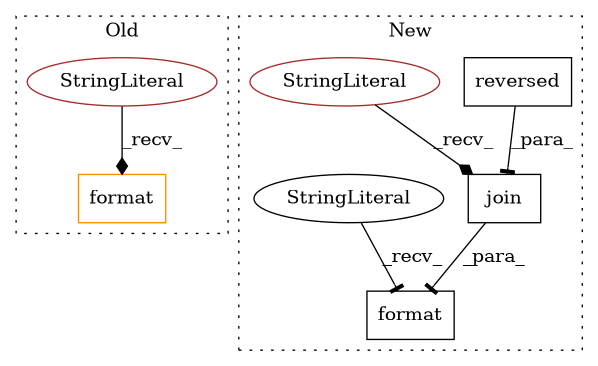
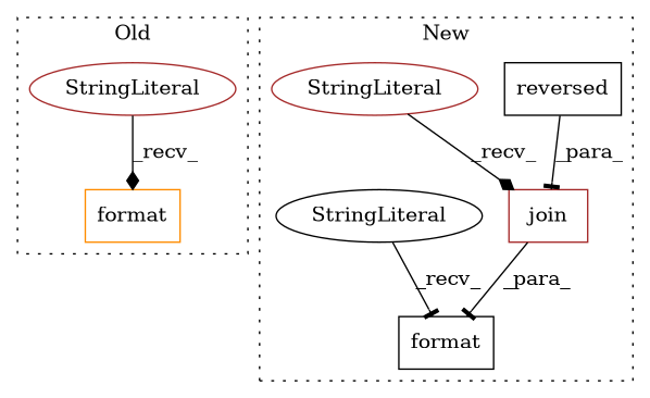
  digraph {
    fontname="DejaVu Serif"
    node [a=32 l="7,1" shape=box color=brown fontname="DejaVu Serif"]
    edge [arrowhead=tee fontname="DejaVu Serif"]
    n1 [label=format s="2421,2497" color=darkorange]
    n2 [a=45 l=53 label=StringLiteral s=2367 shape=ellipse]
    n3 [l="9,1" label=reversed s="2652,2666" color=black]
-   n4 [l="5,1" label=join s="2647,2667" color=black]
+   n4 [l="5,1" label=join s="2647,2667"]
    n5 [label=format s="2617,2668" color=black]
    n6 [a=45 l=4 label=StringLiteral s=2642 shape=ellipse]
    n7 [a=45 l=54 label=StringLiteral s=2562 shape=ellipse color=black]
    subgraph cluster_1 {
      label=Old
      style=dotted
      n1
      n2
    }
    subgraph cluster_2 {
      label=New
      style=dotted
      n3
      n4
      n5
      n6
      n7
    }
    n2 -> n1 [label=_recv_ arrowhead=diamond]
    n3 -> n4 [label=_para_]
    n4 -> n5 [label=_para_]
    n6 -> n4 [label=_recv_ arrowhead=diamond]
    n7 -> n5 [label=_recv_]
  }
